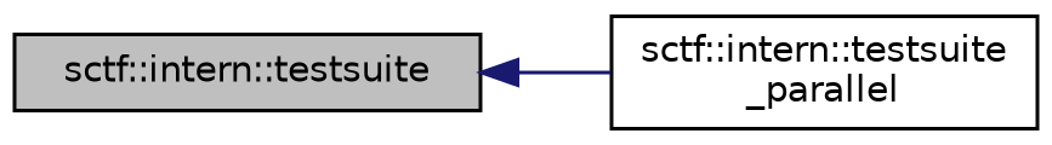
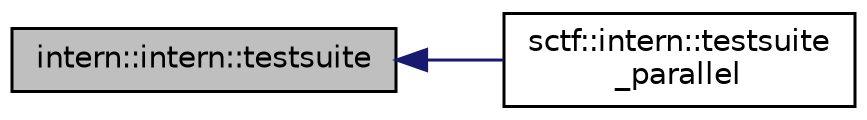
  digraph {
    rankdir=LR
    node [color=black fontname=Helvetica fontsize=10 shape=record style=filled]
-   n1 [fillcolor=grey75 fontcolor=black height=0.2 label="sctf::intern::testsuite" width=0.4]
+   n1 [fillcolor=grey75 fontcolor=black height=0.2 label="intern::intern::testsuite" width=0.4]
    n2 [fillcolor=white height=0.2 label="sctf::intern::testsuite\l_parallel" width=0.4]
    n1 -> n2 [color=midnightblue dir=back fontname=Helvetica fontsize=10 labelfontname=Helvetica labelfontsize=10 style=solid]
  }
